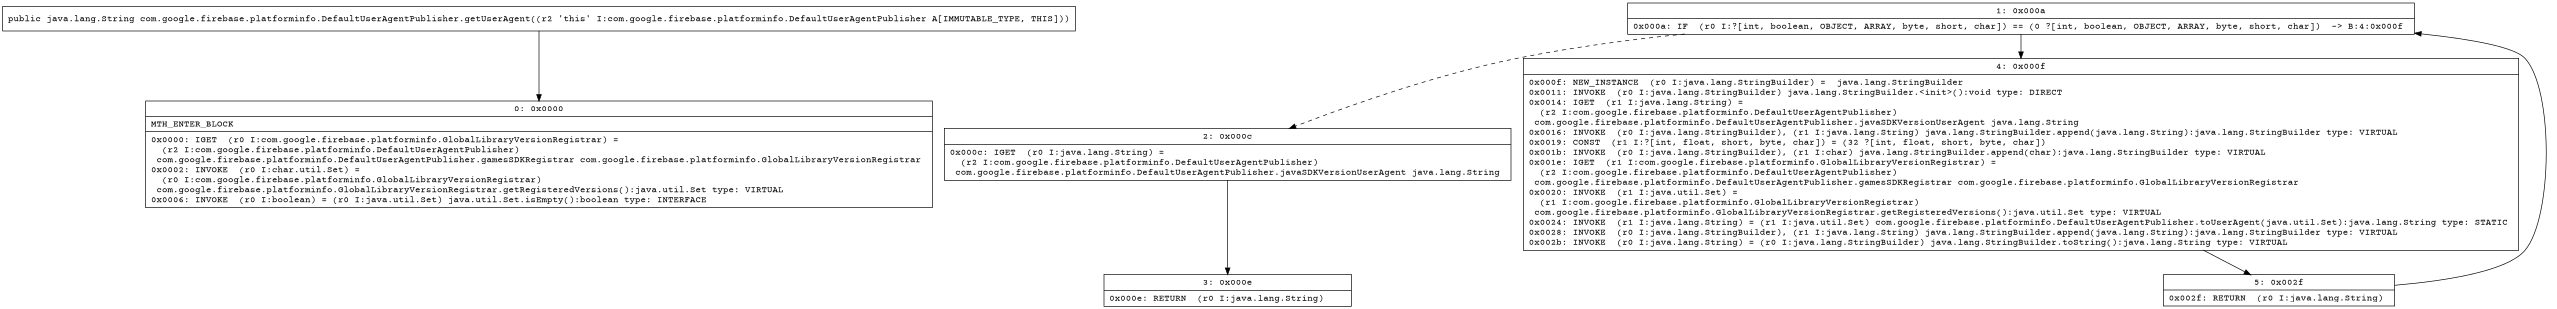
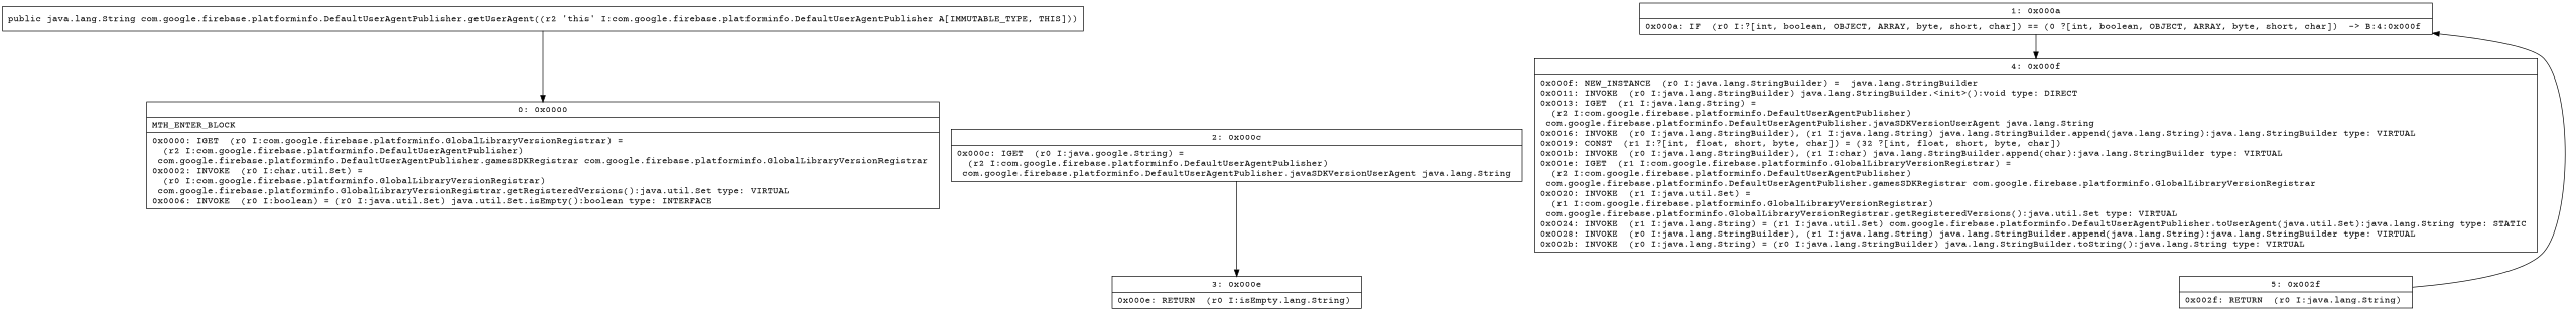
  digraph {
    fontname="Courier Prime"
    node [fontname="Courier Prime" shape=record]
    edge [fontname="Courier Prime"]
    n1 [label="{0\:\ 0x0000|MTH_ENTER_BLOCK\l|0x0000: IGET  (r0 I:com.google.firebase.platforminfo.GlobalLibraryVersionRegistrar) = \l  (r2 I:com.google.firebase.platforminfo.DefaultUserAgentPublisher)\l com.google.firebase.platforminfo.DefaultUserAgentPublisher.gamesSDKRegistrar com.google.firebase.platforminfo.GlobalLibraryVersionRegistrar \l0x0002: INVOKE  (r0 I:char.util.Set) = \l  (r0 I:com.google.firebase.platforminfo.GlobalLibraryVersionRegistrar)\l com.google.firebase.platforminfo.GlobalLibraryVersionRegistrar.getRegisteredVersions():java.util.Set type: VIRTUAL \l0x0006: INVOKE  (r0 I:boolean) = (r0 I:java.util.Set) java.util.Set.isEmpty():boolean type: INTERFACE \l}"]
    n2 [label="{1\:\ 0x000a|0x000a: IF  (r0 I:?[int, boolean, OBJECT, ARRAY, byte, short, char]) == (0 ?[int, boolean, OBJECT, ARRAY, byte, short, char])  \-\> B:4:0x000f \l}"]
-   n3 [label="{2\:\ 0x000c|0x000c: IGET  (r0 I:java.lang.String) = \l  (r2 I:com.google.firebase.platforminfo.DefaultUserAgentPublisher)\l com.google.firebase.platforminfo.DefaultUserAgentPublisher.javaSDKVersionUserAgent java.lang.String \l}"]
-   n4 [label="{4\:\ 0x000f|0x000f: NEW_INSTANCE  (r0 I:java.lang.StringBuilder) =  java.lang.StringBuilder \l0x0011: INVOKE  (r0 I:java.lang.StringBuilder) java.lang.StringBuilder.\<init\>():void type: DIRECT \l0x0014: IGET  (r1 I:java.lang.String) = \l  (r2 I:com.google.firebase.platforminfo.DefaultUserAgentPublisher)\l com.google.firebase.platforminfo.DefaultUserAgentPublisher.javaSDKVersionUserAgent java.lang.String \l0x0016: INVOKE  (r0 I:java.lang.StringBuilder), (r1 I:java.lang.String) java.lang.StringBuilder.append(java.lang.String):java.lang.StringBuilder type: VIRTUAL \l0x0019: CONST  (r1 I:?[int, float, short, byte, char]) = (32 ?[int, float, short, byte, char]) \l0x001b: INVOKE  (r0 I:java.lang.StringBuilder), (r1 I:char) java.lang.StringBuilder.append(char):java.lang.StringBuilder type: VIRTUAL \l0x001e: IGET  (r1 I:com.google.firebase.platforminfo.GlobalLibraryVersionRegistrar) = \l  (r2 I:com.google.firebase.platforminfo.DefaultUserAgentPublisher)\l com.google.firebase.platforminfo.DefaultUserAgentPublisher.gamesSDKRegistrar com.google.firebase.platforminfo.GlobalLibraryVersionRegistrar \l0x0020: INVOKE  (r1 I:java.util.Set) = \l  (r1 I:com.google.firebase.platforminfo.GlobalLibraryVersionRegistrar)\l com.google.firebase.platforminfo.GlobalLibraryVersionRegistrar.getRegisteredVersions():java.util.Set type: VIRTUAL \l0x0024: INVOKE  (r1 I:java.lang.String) = (r1 I:java.util.Set) com.google.firebase.platforminfo.DefaultUserAgentPublisher.toUserAgent(java.util.Set):java.lang.String type: STATIC \l0x0028: INVOKE  (r0 I:java.lang.StringBuilder), (r1 I:java.lang.String) java.lang.StringBuilder.append(java.lang.String):java.lang.StringBuilder type: VIRTUAL \l0x002b: INVOKE  (r0 I:java.lang.String) = (r0 I:java.lang.StringBuilder) java.lang.StringBuilder.toString():java.lang.String type: VIRTUAL \l}"]
-   n5 [label="{3\:\ 0x000e|0x000e: RETURN  (r0 I:java.lang.String) \l}"]
+   n3 [label="{2\:\ 0x000c|0x000c: IGET  (r0 I:java.google.String) = \l  (r2 I:com.google.firebase.platforminfo.DefaultUserAgentPublisher)\l com.google.firebase.platforminfo.DefaultUserAgentPublisher.javaSDKVersionUserAgent java.lang.String \l}"]
+   n4 [label="{4\:\ 0x000f|0x000f: NEW_INSTANCE  (r0 I:java.lang.StringBuilder) =  java.lang.StringBuilder \l0x0011: INVOKE  (r0 I:java.lang.StringBuilder) java.lang.StringBuilder.\<init\>():void type: DIRECT \l0x0013: IGET  (r1 I:java.lang.String) = \l  (r2 I:com.google.firebase.platforminfo.DefaultUserAgentPublisher)\l com.google.firebase.platforminfo.DefaultUserAgentPublisher.javaSDKVersionUserAgent java.lang.String \l0x0016: INVOKE  (r0 I:java.lang.StringBuilder), (r1 I:java.lang.String) java.lang.StringBuilder.append(java.lang.String):java.lang.StringBuilder type: VIRTUAL \l0x0019: CONST  (r1 I:?[int, float, short, byte, char]) = (32 ?[int, float, short, byte, char]) \l0x001b: INVOKE  (r0 I:java.lang.StringBuilder), (r1 I:char) java.lang.StringBuilder.append(char):java.lang.StringBuilder type: VIRTUAL \l0x001e: IGET  (r1 I:com.google.firebase.platforminfo.GlobalLibraryVersionRegistrar) = \l  (r2 I:com.google.firebase.platforminfo.DefaultUserAgentPublisher)\l com.google.firebase.platforminfo.DefaultUserAgentPublisher.gamesSDKRegistrar com.google.firebase.platforminfo.GlobalLibraryVersionRegistrar \l0x0020: INVOKE  (r1 I:java.util.Set) = \l  (r1 I:com.google.firebase.platforminfo.GlobalLibraryVersionRegistrar)\l com.google.firebase.platforminfo.GlobalLibraryVersionRegistrar.getRegisteredVersions():java.util.Set type: VIRTUAL \l0x0024: INVOKE  (r1 I:java.lang.String) = (r1 I:java.util.Set) com.google.firebase.platforminfo.DefaultUserAgentPublisher.toUserAgent(java.util.Set):java.lang.String type: STATIC \l0x0028: INVOKE  (r0 I:java.lang.StringBuilder), (r1 I:java.lang.String) java.lang.StringBuilder.append(java.lang.String):java.lang.StringBuilder type: VIRTUAL \l0x002b: INVOKE  (r0 I:java.lang.String) = (r0 I:java.lang.StringBuilder) java.lang.StringBuilder.toString():java.lang.String type: VIRTUAL \l}"]
+   n5 [label="{3\:\ 0x000e|0x000e: RETURN  (r0 I:isEmpty.lang.String) \l}"]
    n6 [label="{5\:\ 0x002f|0x002f: RETURN  (r0 I:java.lang.String) \l}"]
    n7 [label="{public java.lang.String com.google.firebase.platforminfo.DefaultUserAgentPublisher.getUserAgent((r2 'this' I:com.google.firebase.platforminfo.DefaultUserAgentPublisher A[IMMUTABLE_TYPE, THIS])) }"]
-   n2 -> n3 [style=dashed]
    n2 -> n4
    n3 -> n5
-   n4 -> n6
    n6 -> n2
    n7 -> n1
  }
